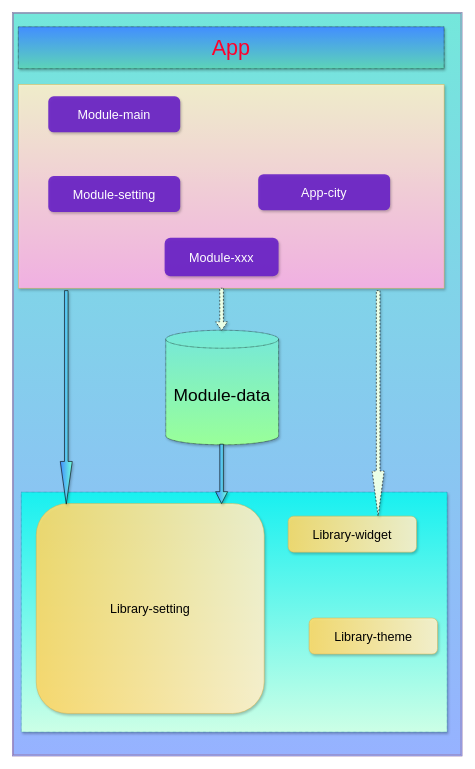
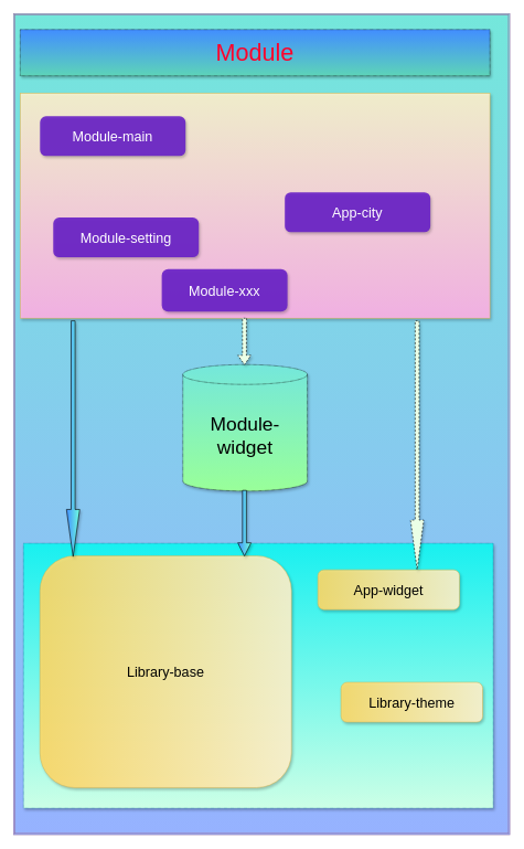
  <mxCell id="0" />
  <mxCell id="1" parent="0" />
  <mxCell id="2" value="" style="shape=ext;double=1;rounded=0;whiteSpace=wrap;html=1;strokeColor=#9673a6;gradientDirection=south;sketch=0;fillColor=#74E7DB;gradientColor=#96B2FF;" vertex="1" parent="1"><mxGeometry x="20" y="20" width="750" height="1240" as="geometry" /></mxCell>
  <mxCell id="3" value="&lt;font style=&quot;font-size: 21px&quot;&gt;&lt;br&gt;&lt;/font&gt;" style="rounded=0;whiteSpace=wrap;html=1;gradientDirection=south;shadow=1;glass=0;sketch=0;strokeColor=#d6b656;perimeterSpacing=1;opacity=90;fillColor=#fff2cc;gradientColor=#FFB0E5;" vertex="1" parent="1"><mxGeometry x="30" y="140" width="710" height="340" as="geometry" /></mxCell>
- <mxCell id="4" value="&lt;font style=&quot;font-size: 29px&quot;&gt;Module-data&lt;/font&gt;" style="shape=cylinder3;whiteSpace=wrap;html=1;boundedLbl=1;backgroundOutline=1;size=15;rounded=0;shadow=1;glass=0;dashed=1;dashPattern=1 1;sketch=0;fillColor=#74E7DB;gradientColor=#99FF99;" vertex="1" parent="1"><mxGeometry x="275.9" y="550" width="188.1" height="191" as="geometry" /></mxCell>
- <mxCell id="5" value="&lt;font color=&quot;#ff002b&quot; style=&quot;font-size: 36px&quot;&gt;App&lt;/font&gt;" style="html=1;whiteSpace=wrap;rounded=0;dropTarget=0;shadow=1;glass=0;dashed=1;dashPattern=1 1;sketch=0;gradientColor=#428EFF;gradientDirection=north;fillColor=#5DD4B8;" vertex="1" parent="1"><mxGeometry x="30" y="44" width="710" height="70" as="geometry" /></mxCell>
- <mxCell id="6" value="&lt;font style=&quot;font-size: 21px&quot;&gt;Module-main&lt;br&gt;&lt;/font&gt;" style="rounded=1;whiteSpace=wrap;html=1;fontColor=#ffffff;gradientDirection=west;shadow=1;glass=0;sketch=0;strokeColor=none;perimeterSpacing=1;opacity=90;fillColor=#6820C7;" vertex="1" parent="1"><mxGeometry x="80" y="160" width="220" height="60" as="geometry" /></mxCell>
- <mxCell id="7" value="&lt;font style=&quot;font-size: 21px&quot;&gt;Module-setting&lt;br&gt;&lt;/font&gt;" style="rounded=1;whiteSpace=wrap;html=1;fontColor=#ffffff;gradientDirection=west;shadow=1;glass=0;sketch=0;strokeColor=none;perimeterSpacing=1;opacity=90;fillColor=#6820C7;" vertex="1" parent="1"><mxGeometry x="80" y="293" width="220" height="60" as="geometry" /></mxCell>
+ <mxCell id="4" value="&lt;font style=&quot;font-size: 29px&quot;&gt;Module-widget&lt;/font&gt;" style="shape=cylinder3;whiteSpace=wrap;html=1;boundedLbl=1;backgroundOutline=1;size=15;rounded=0;shadow=1;glass=0;dashed=1;dashPattern=1 1;sketch=0;fillColor=#74E7DB;gradientColor=#99FF99;" vertex="1" parent="1"><mxGeometry x="275.9" y="550" width="188.1" height="191" as="geometry" /></mxCell>
+ <mxCell id="5" value="&lt;font color=&quot;#ff002b&quot; style=&quot;font-size: 36px&quot;&gt;Module&lt;/font&gt;" style="html=1;whiteSpace=wrap;rounded=0;dropTarget=0;shadow=1;glass=0;dashed=1;dashPattern=1 1;sketch=0;gradientColor=#428EFF;gradientDirection=north;fillColor=#5DD4B8;" vertex="1" parent="1"><mxGeometry x="30" y="44" width="710" height="70" as="geometry" /></mxCell>
+ <mxCell id="6" value="&lt;font style=&quot;font-size: 21px&quot;&gt;Module-main&lt;br&gt;&lt;/font&gt;" style="rounded=1;whiteSpace=wrap;html=1;fontColor=#ffffff;gradientDirection=west;shadow=1;glass=0;sketch=0;strokeColor=none;perimeterSpacing=1;opacity=90;fillColor=#6820C7;" vertex="1" parent="1"><mxGeometry x="60" y="175" width="220" height="60" as="geometry" /></mxCell>
+ <mxCell id="7" value="&lt;font style=&quot;font-size: 21px&quot;&gt;Module-setting&lt;br&gt;&lt;/font&gt;" style="rounded=1;whiteSpace=wrap;html=1;fontColor=#ffffff;gradientDirection=west;shadow=1;glass=0;sketch=0;strokeColor=none;perimeterSpacing=1;opacity=90;fillColor=#6820C7;" vertex="1" parent="1"><mxGeometry x="80" y="328" width="220" height="60" as="geometry" /></mxCell>
  <mxCell id="8" value="&lt;font style=&quot;font-size: 21px&quot;&gt;App-city&lt;br&gt;&lt;/font&gt;" style="rounded=1;whiteSpace=wrap;html=1;fontColor=#ffffff;gradientDirection=west;shadow=1;glass=0;sketch=0;strokeColor=none;perimeterSpacing=1;opacity=90;fillColor=#6820C7;" vertex="1" parent="1"><mxGeometry x="430" y="290" width="220" height="60" as="geometry" /></mxCell>
- <mxCell id="9" value="&lt;font style=&quot;font-size: 21px&quot;&gt;Module-xxx&lt;br&gt;&lt;/font&gt;" style="rounded=1;whiteSpace=wrap;html=1;fontColor=#ffffff;gradientDirection=west;shadow=1;glass=0;sketch=0;strokeColor=none;perimeterSpacing=1;opacity=90;fillColor=#6820C7;" vertex="1" parent="1"><mxGeometry x="274" y="396" width="190" height="64" as="geometry" /></mxCell>
+ <mxCell id="9" value="&lt;font style=&quot;font-size: 21px&quot;&gt;Module-xxx&lt;br&gt;&lt;/font&gt;" style="rounded=1;whiteSpace=wrap;html=1;fontColor=#ffffff;gradientDirection=west;shadow=1;glass=0;sketch=0;strokeColor=none;perimeterSpacing=1;opacity=90;fillColor=#6820C7;" vertex="1" parent="1"><mxGeometry x="244" y="406" width="190" height="64" as="geometry" /></mxCell>
  <mxCell id="10" value="" style="shape=singleArrow;direction=south;whiteSpace=wrap;html=1;rounded=0;shadow=1;glass=0;sketch=0;dashed=1;fillColor=#EBFFE6;" vertex="1" parent="1"><mxGeometry x="359" y="480" width="20" height="70" as="geometry" /></mxCell>
  <mxCell id="11" value="" style="group" vertex="1" connectable="0" parent="1"><mxGeometry x="35" y="820" width="710" height="400" as="geometry" /></mxCell>
  <mxCell id="12" value="" style="rounded=0;whiteSpace=wrap;html=1;shadow=1;glass=0;sketch=0;strokeColor=#10739e;fillColor=#18F0F0;dashed=1;dashPattern=1 1;gradientColor=#CCFFE6;" vertex="1" parent="11"><mxGeometry width="710" height="400" as="geometry" /></mxCell>
- <mxCell id="13" value="&lt;font style=&quot;font-size: 21px&quot;&gt;Library-setting&lt;br&gt;&lt;/font&gt;" style="rounded=1;whiteSpace=wrap;html=1;gradientDirection=west;shadow=1;glass=0;sketch=0;strokeColor=#d6b656;perimeterSpacing=1;opacity=90;fillColor=#fff2cc;gradientColor=#ffd966;" vertex="1" parent="11"><mxGeometry x="25" y="19" width="380" height="350" as="geometry" /></mxCell>
+ <mxCell id="13" value="&lt;font style=&quot;font-size: 21px&quot;&gt;Library-base&lt;br&gt;&lt;/font&gt;" style="rounded=1;whiteSpace=wrap;html=1;gradientDirection=west;shadow=1;glass=0;sketch=0;strokeColor=#d6b656;perimeterSpacing=1;opacity=90;fillColor=#fff2cc;gradientColor=#ffd966;" vertex="1" parent="11"><mxGeometry x="25" y="19" width="380" height="350" as="geometry" /></mxCell>
  <mxCell id="14" value="&lt;font style=&quot;font-size: 21px&quot;&gt;Library-theme&lt;br&gt;&lt;/font&gt;" style="rounded=1;whiteSpace=wrap;html=1;gradientDirection=west;shadow=1;glass=0;sketch=0;strokeColor=#d6b656;perimeterSpacing=1;opacity=90;fillColor=#fff2cc;gradientColor=#ffd966;" vertex="1" parent="11"><mxGeometry x="480" y="210" width="214" height="60" as="geometry" /></mxCell>
- <mxCell id="15" value="&lt;font style=&quot;font-size: 21px&quot;&gt;Library-widget&lt;br&gt;&lt;/font&gt;" style="rounded=1;whiteSpace=wrap;html=1;gradientDirection=west;shadow=1;glass=0;sketch=0;strokeColor=#d6b656;perimeterSpacing=1;opacity=90;fillColor=#fff2cc;gradientColor=#ffd966;" vertex="1" parent="11"><mxGeometry x="445" y="40" width="214" height="60" as="geometry" /></mxCell>
+ <mxCell id="15" value="&lt;font style=&quot;font-size: 21px&quot;&gt;App-widget&lt;br&gt;&lt;/font&gt;" style="rounded=1;whiteSpace=wrap;html=1;gradientDirection=west;shadow=1;glass=0;sketch=0;strokeColor=#d6b656;perimeterSpacing=1;opacity=90;fillColor=#fff2cc;gradientColor=#ffd966;" vertex="1" parent="11"><mxGeometry x="445" y="40" width="214" height="60" as="geometry" /></mxCell>
  <mxCell id="16" value="" style="shape=singleArrow;direction=south;whiteSpace=wrap;html=1;rounded=0;shadow=1;glass=0;sketch=0;fillColor=#70FFDE;gradientColor=#428EFF;" vertex="1" parent="1"><mxGeometry x="100" y="484" width="20" height="356" as="geometry" /></mxCell>
  <mxCell id="17" value="" style="shape=singleArrow;direction=south;whiteSpace=wrap;html=1;rounded=0;shadow=1;glass=0;sketch=0;dashed=1;fillColor=#EBFFE6;" vertex="1" parent="1"><mxGeometry x="620" y="484" width="20" height="376" as="geometry" /></mxCell>
  <mxCell id="18" value="" style="shape=singleArrow;direction=south;whiteSpace=wrap;html=1;rounded=0;shadow=1;glass=0;sketch=0;fillColor=#70FFDE;gradientColor=#428EFF;" vertex="1" parent="1"><mxGeometry x="359" y="740" width="20" height="99" as="geometry" /></mxCell>
